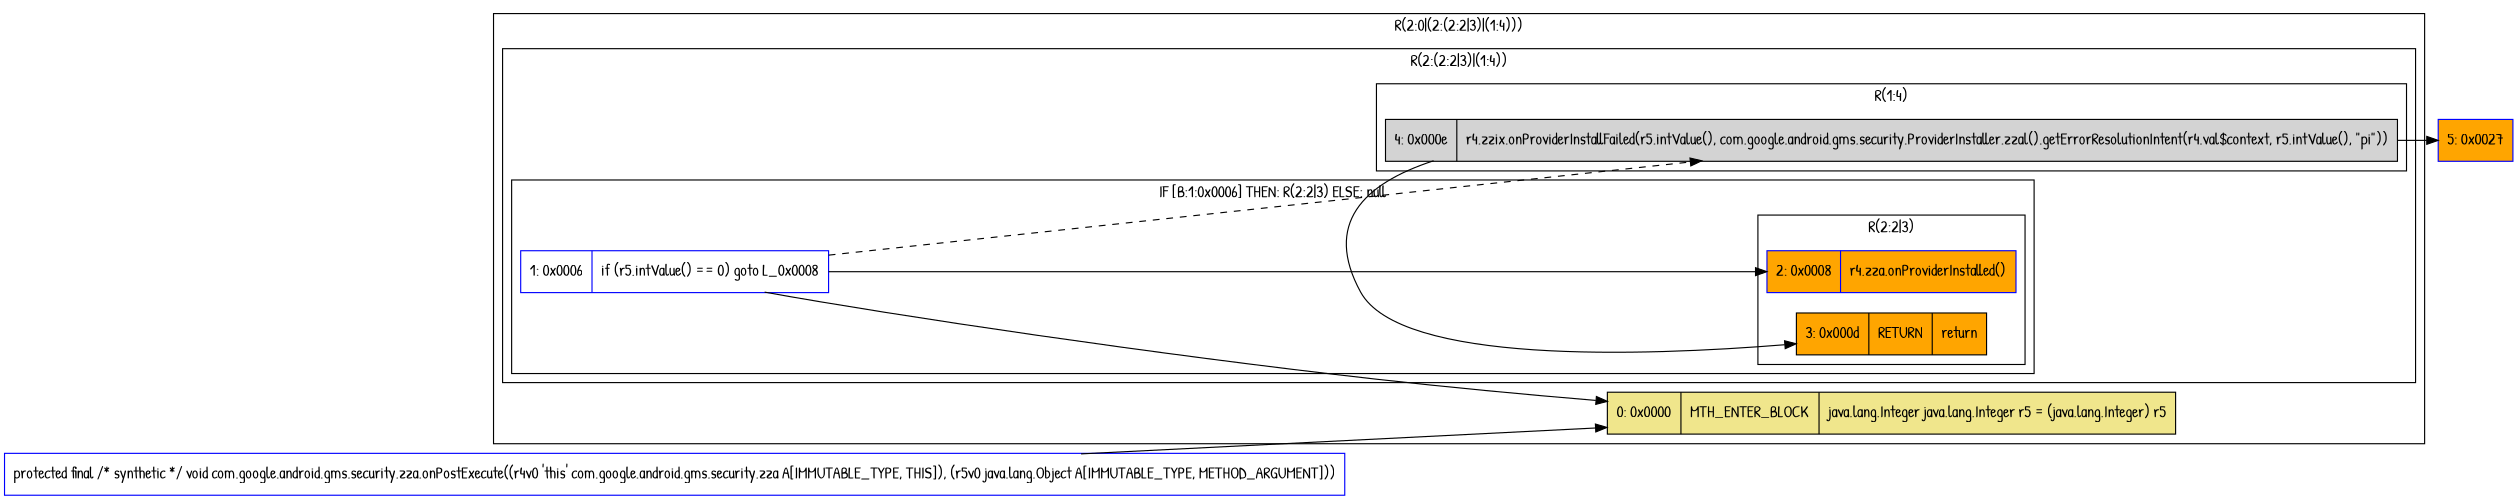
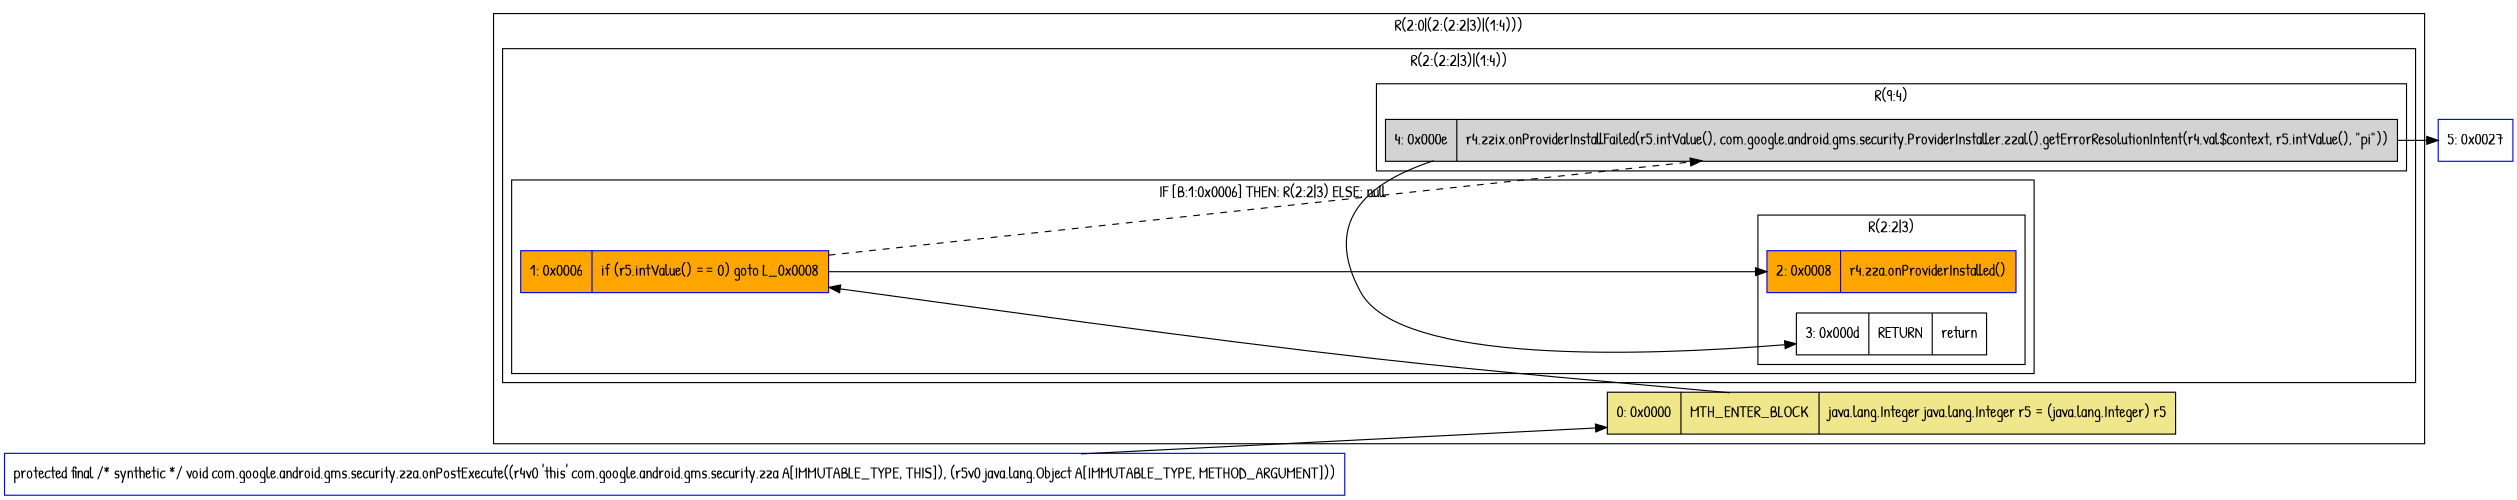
  digraph {
    fontname="Patrick Hand"
    rankdir=LR
    node [color=blue fillcolor=orange fontname="Patrick Hand" shape=record style=filled]
    edge [fontname="Patrick Hand"]
    n1 [label="{2\:\ 0x0008|r4.zza.onProviderInstalled()\l}"]
-   n2 [color=black label="{3\:\ 0x000d|RETURN\l|return\l}"]
-   n3 [fillcolor=white label="{1\:\ 0x0006|if (r5.intValue() == 0) goto L_0x0008\l}"]
+   n2 [color=black fillcolor=white label="{3\:\ 0x000d|RETURN\l|return\l}"]
+   n3 [label="{1\:\ 0x0006|if (r5.intValue() == 0) goto L_0x0008\l}"]
    n4 [color=black fillcolor=lightgrey label="{4\:\ 0x000e|r4.zzix.onProviderInstallFailed(r5.intValue(), com.google.android.gms.security.ProviderInstaller.zzal().getErrorResolutionIntent(r4.val$context, r5.intValue(), \"pi\"))\l}"]
    n5 [color=black fillcolor=khaki label="{0\:\ 0x0000|MTH_ENTER_BLOCK\l|java.lang.Integer java.lang.Integer r5 = (java.lang.Integer) r5\l}"]
-   n6 [label="{5\:\ 0x0027}"]
+   n6 [fillcolor=white label="{5\:\ 0x0027}"]
    n7 [fillcolor=white label="{protected final \/* synthetic *\/ void com.google.android.gms.security.zza.onPostExecute((r4v0 'this' com.google.android.gms.security.zza A[IMMUTABLE_TYPE, THIS]), (r5v0 java.lang.Object A[IMMUTABLE_TYPE, METHOD_ARGUMENT])) }"]
    subgraph cluster_1 {
      label="R(2:0|(2:(2:2|3)|(1:4)))"
      n5
      subgraph cluster_2 {
        label="R(2:(2:2|3)|(1:4))"
        subgraph cluster_3 {
          label="IF [B:1:0x0006] THEN: R(2:2|3) ELSE: null"
          n3
          subgraph cluster_4 {
            label="R(2:2|3)"
            n1
            n2
          }
        }
        subgraph cluster_5 {
-         label="R(1:4)"
+         label="R(9:4)"
          n4
        }
      }
    }
    n3 -> n1
    n3 -> n4 [style=dashed]
    n4 -> n2
    n4 -> n6
-   n3 -> n5
+   n5 -> n3
    n7 -> n5
  }
